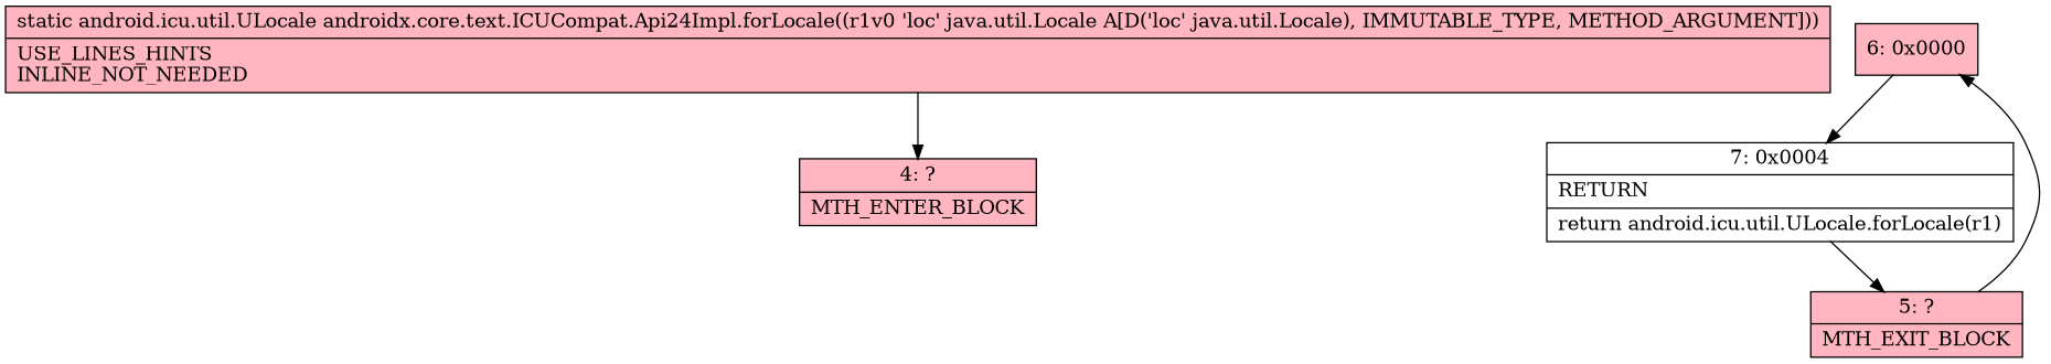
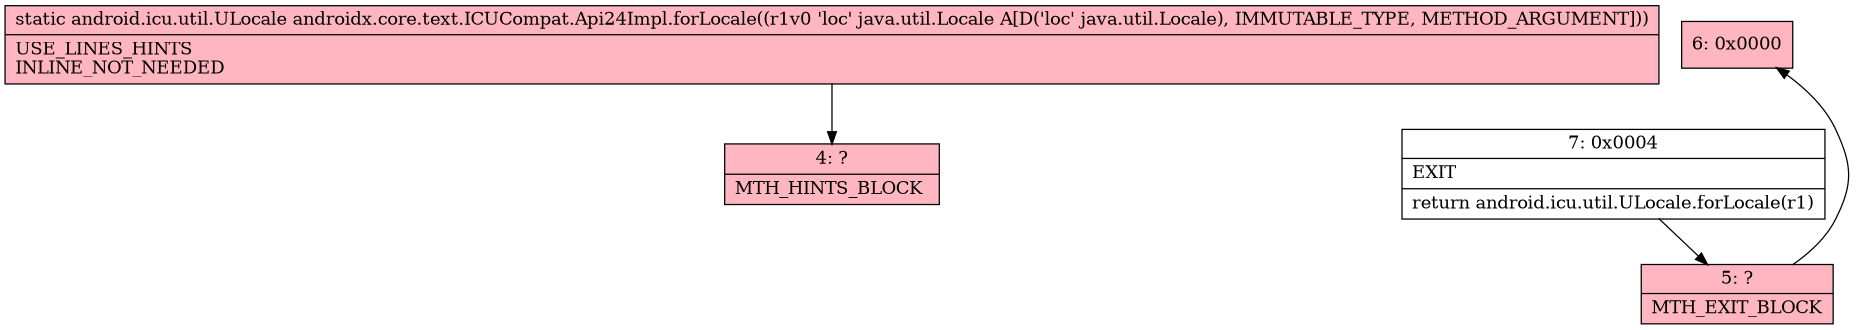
  digraph {
    node [fillcolor=lightpink shape=record style=filled]
-   n1 [label="{4\:\ ?|MTH_ENTER_BLOCK\l}"]
+   n1 [label="{4\:\ ?|MTH_HINTS_BLOCK\l}"]
    n2 [label="{6\:\ 0x0000}"]
-   n3 [fillcolor=white label="{7\:\ 0x0004|RETURN\l|return android.icu.util.ULocale.forLocale(r1)\l}"]
+   n3 [fillcolor=white label="{7\:\ 0x0004|EXIT\l|return android.icu.util.ULocale.forLocale(r1)\l}"]
    n4 [label="{5\:\ ?|MTH_EXIT_BLOCK\l}"]
    n5 [label="{static android.icu.util.ULocale androidx.core.text.ICUCompat.Api24Impl.forLocale((r1v0 'loc' java.util.Locale A[D('loc' java.util.Locale), IMMUTABLE_TYPE, METHOD_ARGUMENT]))  | USE_LINES_HINTS\lINLINE_NOT_NEEDED\l}"]
-   n2 -> n3
    n3 -> n4
    n4 -> n2
    n5 -> n1
  }
